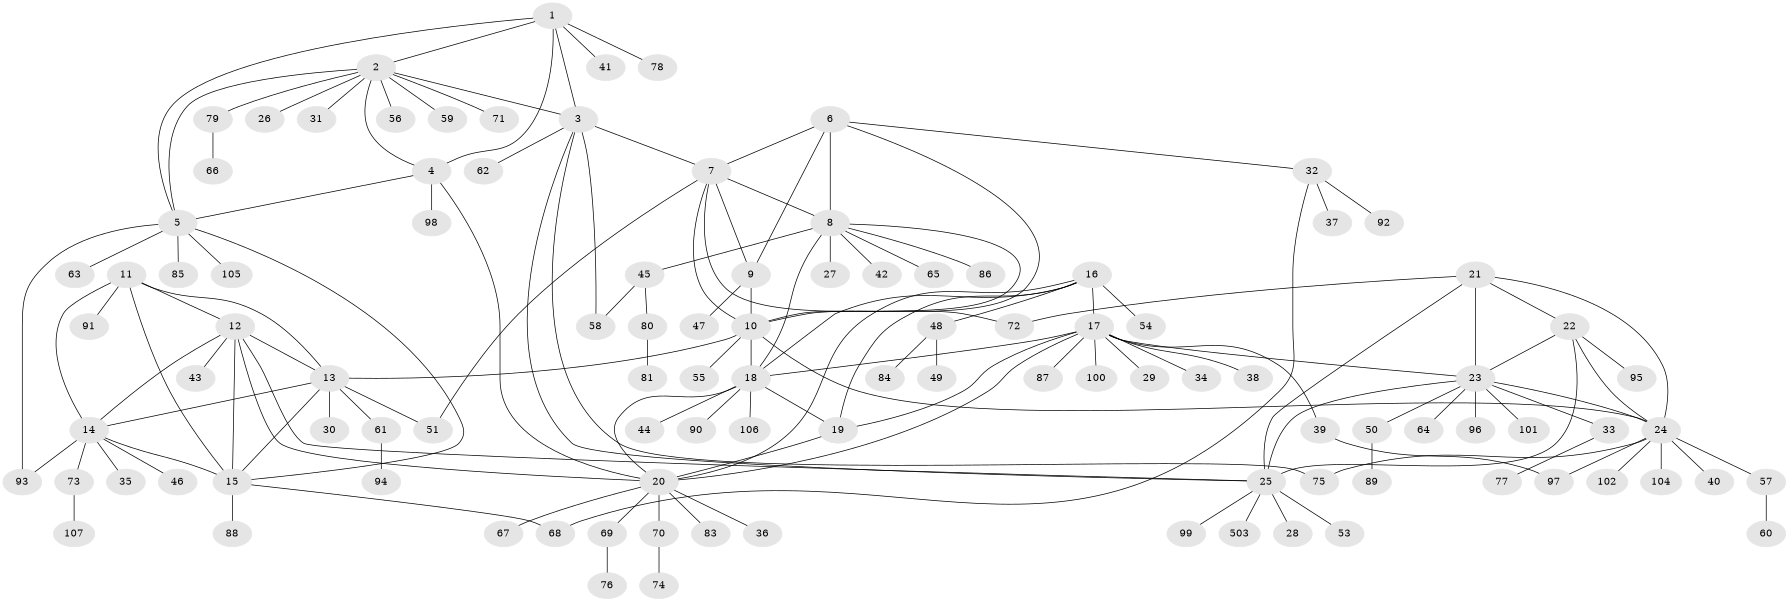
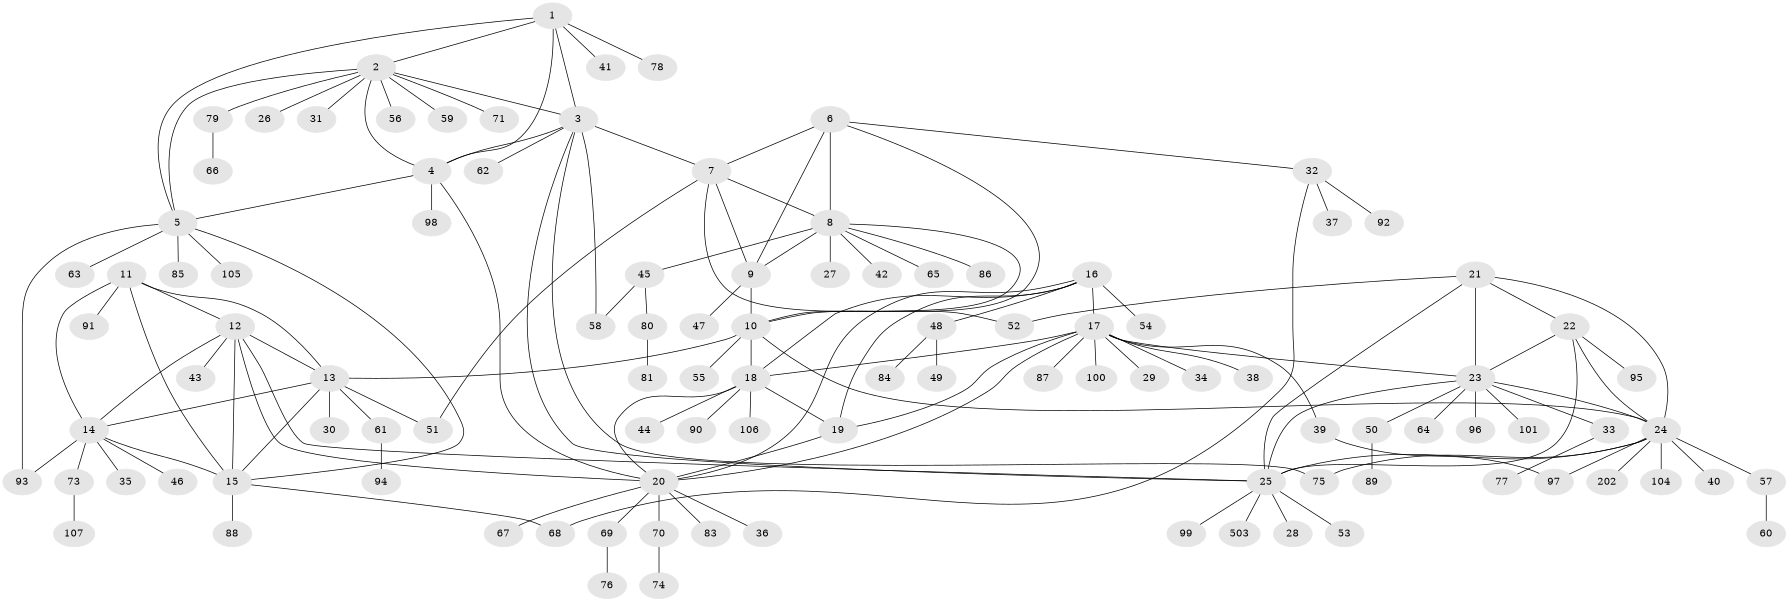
  graph {
    node [color=gray90 style=filled]
    1
    2
    3
    4
    5
    41
    78
    26
    31
    56
    59
    71
    79
    7
    25
    58
    62
    75
    20
    98
    15
    63
    85
    93
    105
    66
    8
    9
    10
    51
-   72
+   72 [label=52]
    28
    53
    99
    n35 [label=503]
    36
    67
    69
    70
    83
    68
    88
    6
    32
    27
    42
    45
    65
    86
    47
    13
    18
    24
    55
    37
    92
    80
    14
    30
    61
    19
    44
    90
    106
    40
    57
    97
-   102
+   102 [label=202]
    104
    11
    12
    91
    43
    35
    46
    73
    94
    107
    16
    17
    48
    54
    100
    29
    23
    34
    38
    39
    87
    49
    84
    33
    50
    64
    96
    101
    76
    74
    21
    22
    95
    77
    89
    60
    81
    1 -- 2
    1 -- 3
    1 -- 4
    1 -- 5
    1 -- 41
    1 -- 78
    2 -- 3
    2 -- 4
    2 -- 5
    2 -- 26
    2 -- 31
    2 -- 56
    2 -- 59
    2 -- 71
    2 -- 79
+   3 -- 4
    3 -- 7
    3 -- 25
    3 -- 58
    3 -- 62
    3 -- 75
    4 -- 5
    4 -- 20
    4 -- 98
    5 -- 15
    5 -- 63
    5 -- 85
    5 -- 93
    5 -- 105
    79 -- 66
    7 -- 8
    7 -- 9
-   7 -- 10
    7 -- 51
    7 -- 72
    25 -- 28
    25 -- 53
    25 -- 99
    25 -- n35
    20 -- 36
    20 -- 67
    20 -- 69
    20 -- 70
    20 -- 83
    15 -- 68
    15 -- 88
-   8 -- 18
+   8 -- 9
    8 -- 10
    8 -- 27
    8 -- 42
    8 -- 45
    8 -- 65
    8 -- 86
    9 -- 10
    9 -- 47
    10 -- 13
    10 -- 18
    10 -- 24
    10 -- 55
    69 -- 76
    70 -- 74
    6 -- 7
    6 -- 8
    6 -- 9
    6 -- 10
    6 -- 32
    32 -- 68
    32 -- 37
    32 -- 92
    45 -- 58
    45 -- 80
    13 -- 15
    13 -- 51
    13 -- 14
    13 -- 30
    13 -- 61
    18 -- 20
    18 -- 19
    18 -- 44
    18 -- 90
    18 -- 106
+   24 -- 25
    24 -- 75
    24 -- 40
    24 -- 57
    24 -- 97
    24 -- 102
    24 -- 104
    80 -- 81
    14 -- 15
    14 -- 93
    14 -- 35
    14 -- 46
    14 -- 73
    61 -- 94
    19 -- 20
    57 -- 60
    11 -- 15
    11 -- 13
    11 -- 14
    11 -- 12
    11 -- 91
    12 -- 25
    12 -- 20
    12 -- 15
    12 -- 13
    12 -- 14
    12 -- 43
    73 -- 107
    16 -- 20
    16 -- 18
    16 -- 19
    16 -- 17
    16 -- 48
    16 -- 54
    17 -- 20
    17 -- 18
    17 -- 19
    17 -- 100
    17 -- 29
    17 -- 23
    17 -- 34
    17 -- 38
    17 -- 39
    17 -- 87
    48 -- 49
    48 -- 84
    23 -- 25
    23 -- 24
    23 -- 33
    23 -- 50
    23 -- 64
    23 -- 96
    23 -- 101
    39 -- 97
    33 -- 77
    50 -- 89
    21 -- 25
    21 -- 72
    21 -- 24
    21 -- 23
    21 -- 22
    22 -- 25
    22 -- 24
    22 -- 23
    22 -- 95
  }
